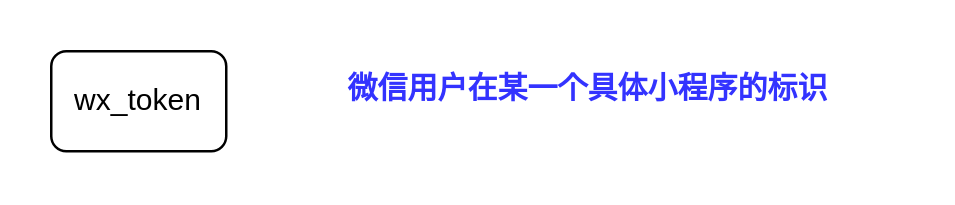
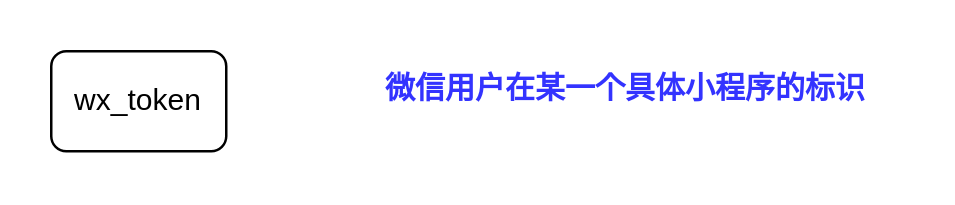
  <mxCell id="0" />
  <mxCell id="1" parent="0" />
  <mxCell id="2" value="wx_token" style="rounded=1;whiteSpace=wrap;html=1;" vertex="1" parent="1"><mxGeometry x="20" y="20" width="70" height="40" as="geometry" /></mxCell>
- <mxCell id="3" value="微信用户在某一个具体小程序的标识" style="text;html=1;strokeColor=none;fillColor=none;align=center;verticalAlign=middle;whiteSpace=wrap;rounded=0;fontStyle=1;fontColor=#3333FF;" vertex="1" parent="1"><mxGeometry x="110" y="20" width="250" height="30" as="geometry" /></mxCell>
+ <mxCell id="3" value="微信用户在某一个具体小程序的标识" style="text;html=1;strokeColor=none;fillColor=none;align=center;verticalAlign=middle;whiteSpace=wrap;rounded=0;fontStyle=1;fontColor=#3333FF;" vertex="1" parent="1"><mxGeometry x="125" y="20" width="250" height="30" as="geometry" /></mxCell>
